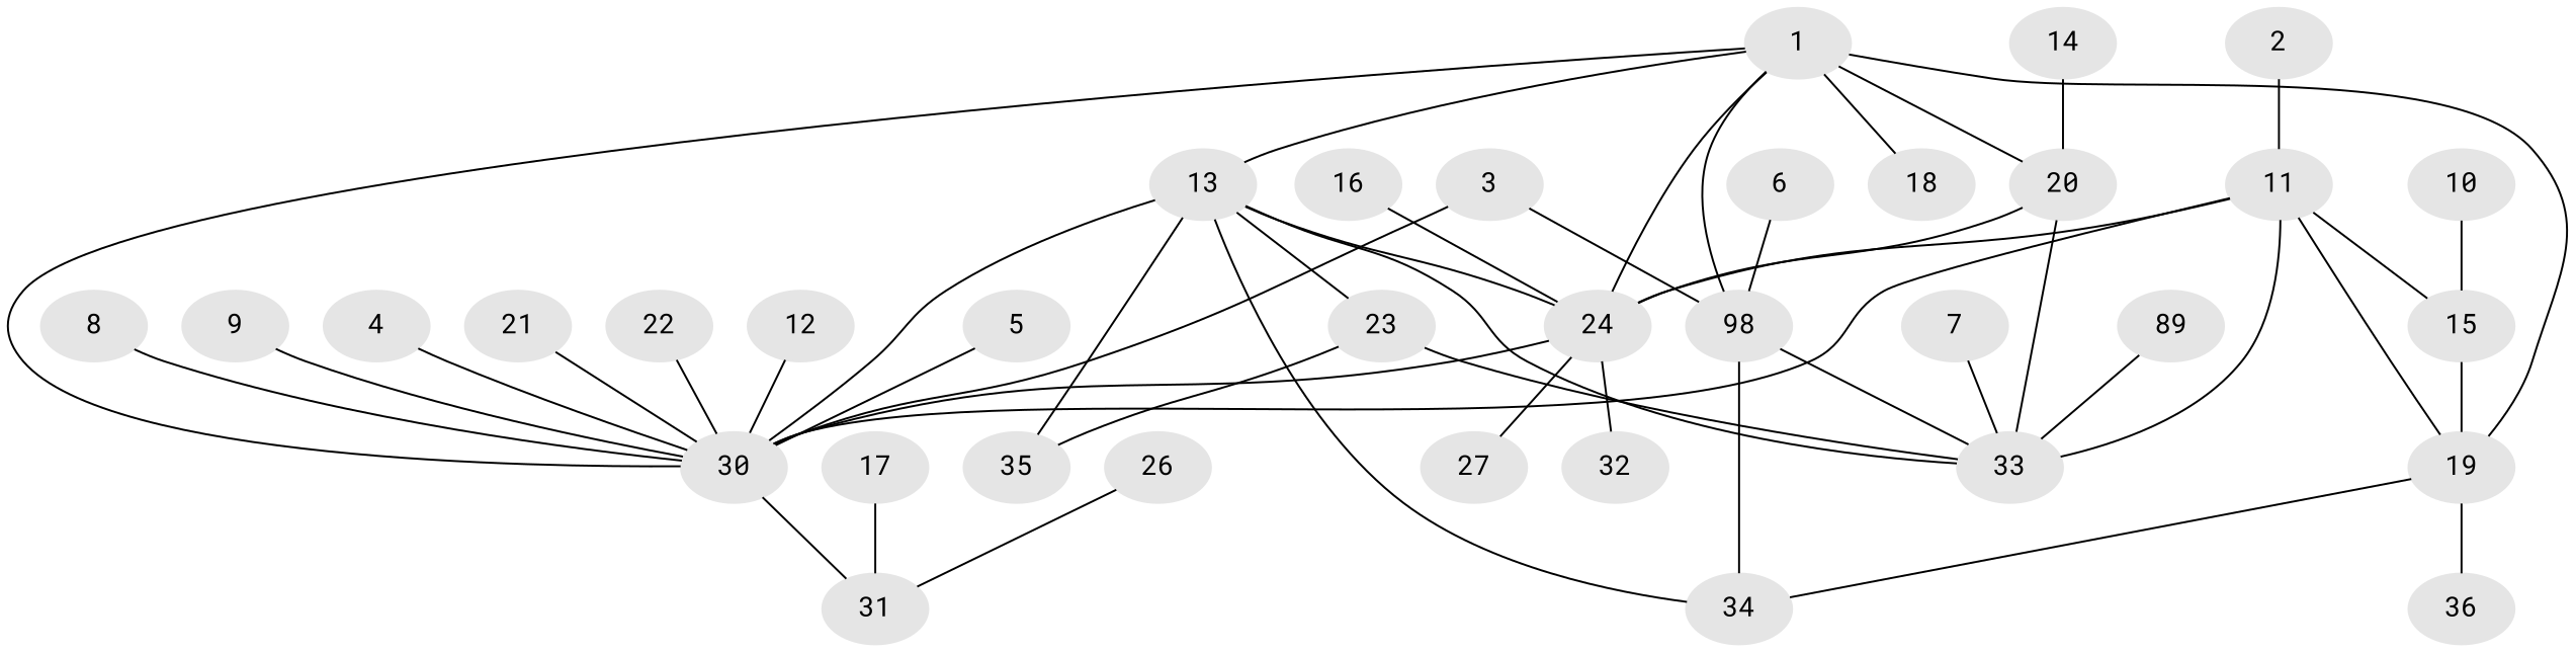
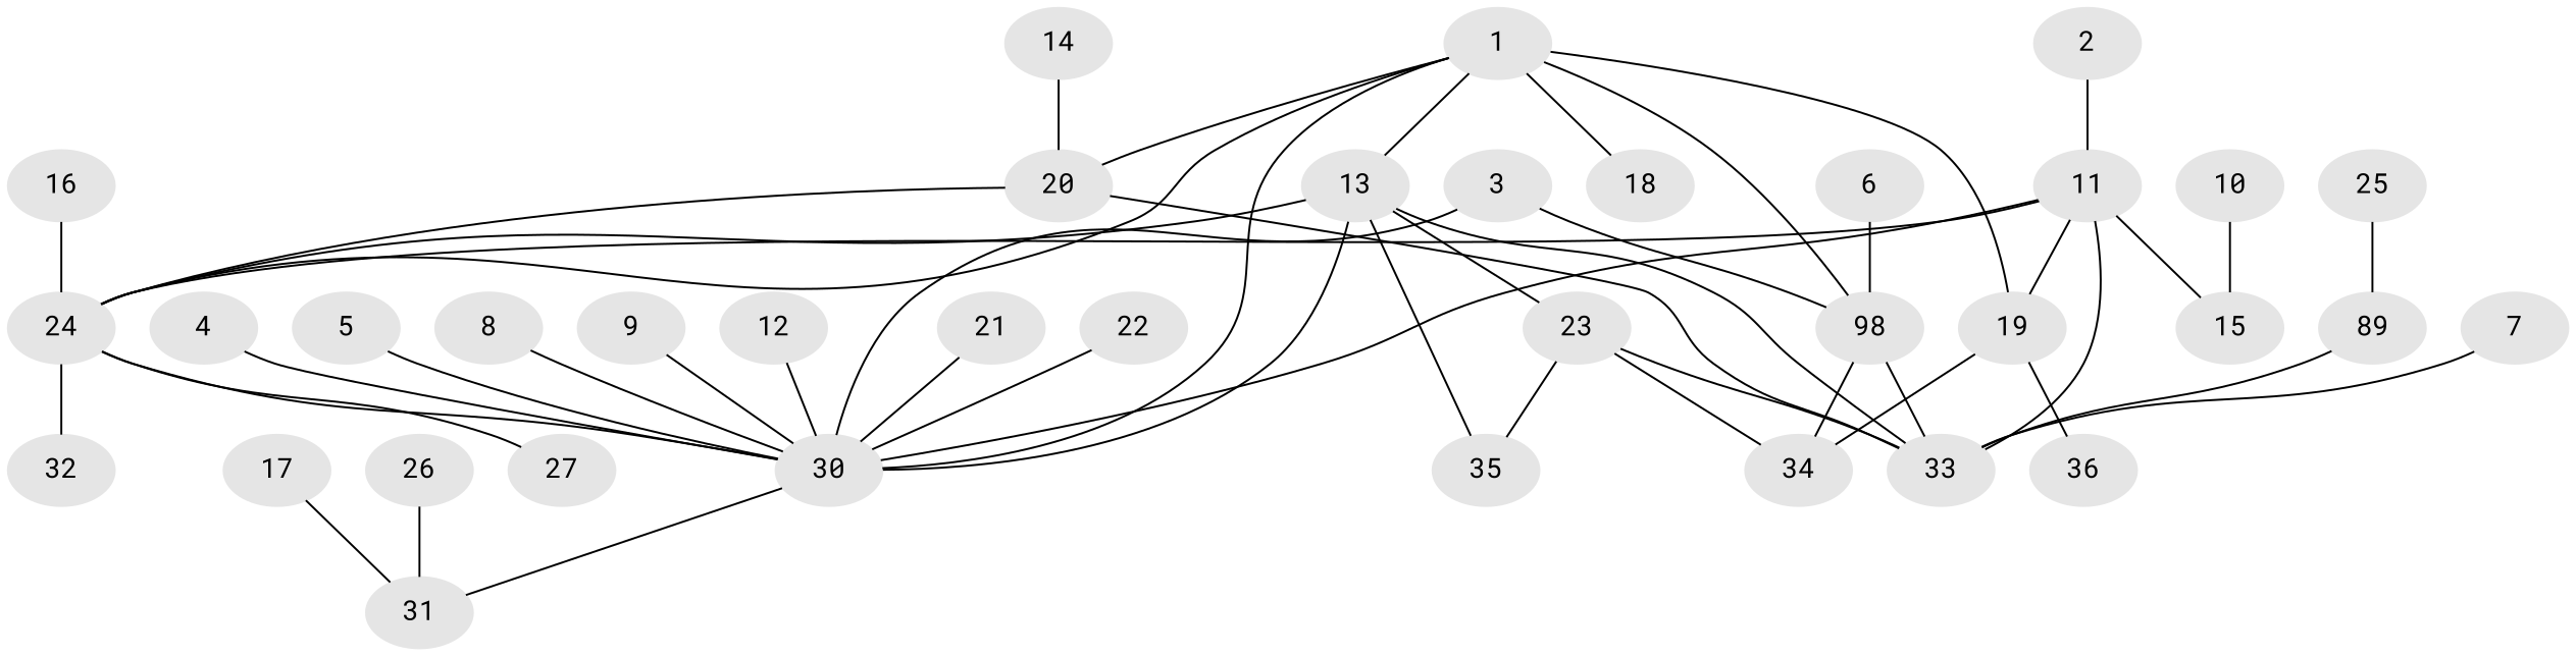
  graph {
    fontname="Roboto Mono"
    node [color=gray90 fontname="Roboto Mono" style=filled]
    edge [fontname="Roboto Mono" weight=1.0]
    1
    13
    18
    19
    20
    24
    n7 [label=98]
    30
    33
    23
    34
    35
    36
    27
    32
    31
    2
    11
    15
    3
    4
    5
    6
    7
    8
    9
    10
    12
    14
    16
    17
    21
    22
    n34 [label=89]
+   25
    26
    1 -- 13
    1 -- 18
    1 -- 19 [weight=2.0]
    1 -- 20
    1 -- 24
    1 -- n7
    1 -- 30
    13 -- 24
    13 -- 30 [weight=2.0]
    13 -- 33
    13 -- 23
-   13 -- 34
+   23 -- 34
    13 -- 35
    19 -- 34
    19 -- 36
    20 -- 24
    20 -- 33
    24 -- 30
    24 -- 27
    24 -- 32
    n7 -- 33
    n7 -- 34
    30 -- 31
    23 -- 33
    23 -- 35
    2 -- 11
    11 -- 19
    11 -- 24
    11 -- 30
    11 -- 33 [weight=2.0]
    11 -- 15
-   15 -- 19
    3 -- n7
    3 -- 30
    4 -- 30
    5 -- 30
    6 -- n7
    7 -- 33
    8 -- 30
    9 -- 30
    10 -- 15
    12 -- 30
    14 -- 20
    16 -- 24
    17 -- 31
    21 -- 30
    22 -- 30
    n34 -- 33
+   25 -- n34
    26 -- 31
  }
